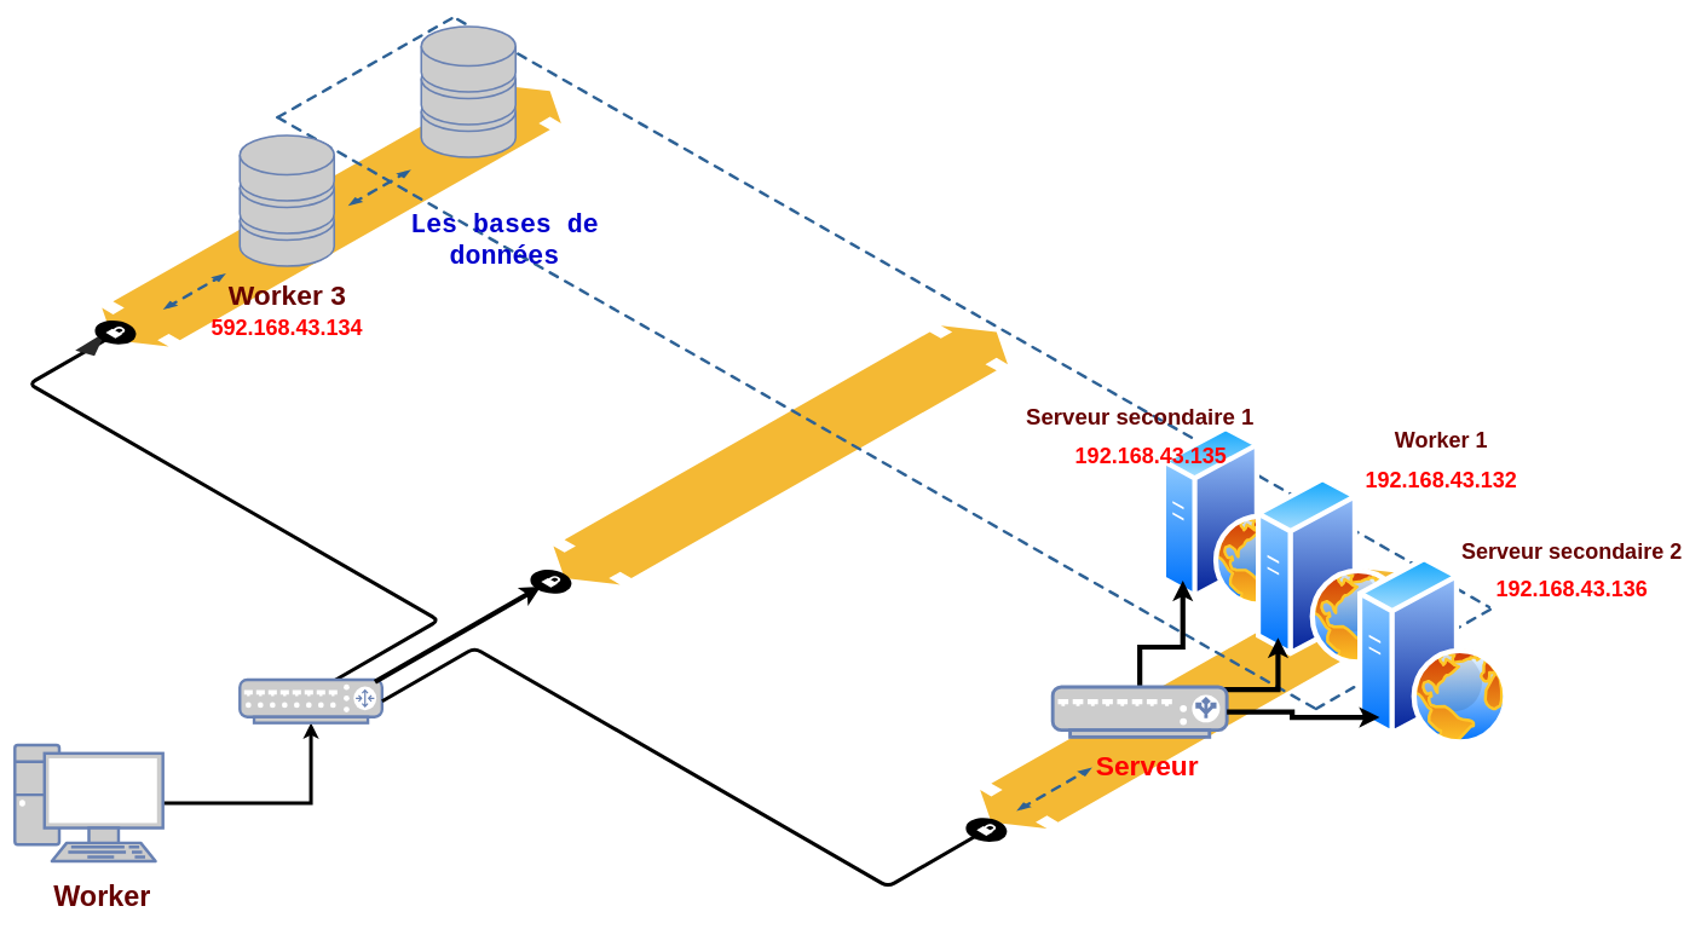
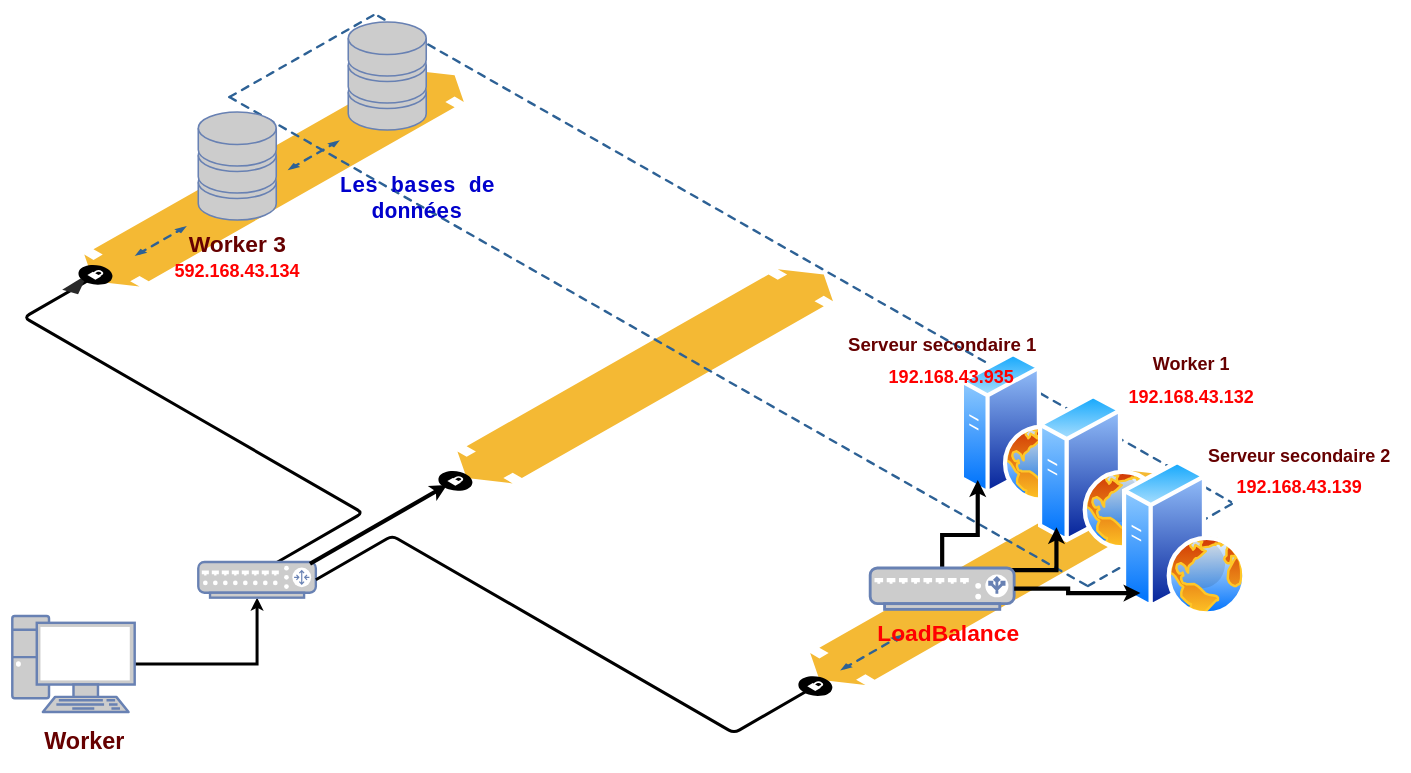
  <mxCell id="0" />
  <mxCell id="1" parent="0" />
  <mxCell id="2" value="" style="verticalLabelPosition=bottom;html=1;verticalAlign=top;strokeWidth=1;dashed=0;shape=mxgraph.aws3d.flatDoubleEdge;fillColor=#000000;aspect=fixed;rounded=1;shadow=0;comic=0;fontFamily=Verdana;fontSize=12;flipV=1;" parent="1" vertex="1"><mxGeometry x="1350" y="784" width="626" height="356.95" as="geometry" /></mxCell>
  <mxCell id="3" value="" style="verticalLabelPosition=bottom;html=1;verticalAlign=top;strokeWidth=1;dashed=0;shape=mxgraph.aws3d.flatDoubleEdge;fillColor=#000000;aspect=fixed;rounded=1;shadow=0;comic=0;fontFamily=Verdana;fontSize=12;flipV=1;" parent="1" vertex="1"><mxGeometry x="762" y="448" width="626" height="357" as="geometry" /></mxCell>
  <mxCell id="4" value="" style="verticalLabelPosition=bottom;html=1;verticalAlign=top;strokeWidth=1;dashed=0;shape=mxgraph.aws3d.flatDoubleEdge;fillColor=#000000;aspect=fixed;rounded=1;shadow=0;comic=0;fontFamily=Verdana;fontSize=12;flipV=1;" parent="1" vertex="1"><mxGeometry x="140" y="116" width="632.66" height="360.81" as="geometry" /></mxCell>
  <mxCell id="5" value="" style="edgeStyle=isometricEdgeStyle;endArrow=none;html=1;labelBackgroundColor=none;strokeWidth=5;fontFamily=Verdana;fontSize=12;entryX=0.491;entryY=0.574;entryDx=0;entryDy=0;entryPerimeter=0;" parent="1" target="7" edge="1" source="11"><mxGeometry width="50" height="100" relative="1" as="geometry"><mxPoint x="532.939" y="896" as="sourcePoint" /><mxPoint x="230" y="526" as="targetPoint" /><Array as="points"><mxPoint x="330" y="696" /></Array></mxGeometry></mxCell>
  <mxCell id="6" value="" style="verticalLabelPosition=bottom;html=1;verticalAlign=top;strokeWidth=1;dashed=0;shape=mxgraph.aws3d.arrowhead;aspect=fixed;rounded=1;shadow=0;comic=0;fillColor=none;fontFamily=Verdana;fontSize=12;fontColor=#000000;flipV=1;rotation=-195;" parent="1" vertex="1"><mxGeometry x="102.31" y="462.01" width="47.48" height="28" as="geometry" /></mxCell>
  <mxCell id="7" value="" style="verticalLabelPosition=bottom;html=1;verticalAlign=top;strokeWidth=1;dashed=0;shape=mxgraph.aws3d.secureConnection;fillColor=#000000;strokeColor=#ffffff;aspect=fixed;rounded=1;shadow=0;comic=0;fontSize=12" parent="1" vertex="1"><mxGeometry x="130" y="440.5" width="57.0" height="34" as="geometry" /></mxCell>
  <mxCell id="8" value="" style="verticalLabelPosition=bottom;html=1;verticalAlign=top;strokeWidth=1;dashed=0;shape=mxgraph.aws3d.dashedEdgeDouble;fillColor=#000000;aspect=fixed;rounded=1;shadow=0;comic=0;fontFamily=Verdana;fontSize=12;flipV=1;" parent="1" vertex="1"><mxGeometry x="224" y="376" width="87" height="50" as="geometry" /></mxCell>
  <mxCell id="9" value="" style="verticalLabelPosition=bottom;html=1;verticalAlign=top;strokeWidth=1;dashed=0;shape=mxgraph.aws3d.dashedEdgeDouble;fillColor=#000000;aspect=fixed;rounded=1;shadow=0;comic=0;fontFamily=Verdana;fontSize=12;flipV=1;" parent="1" vertex="1"><mxGeometry x="479" y="233" width="87" height="50" as="geometry" /></mxCell>
  <mxCell id="10" value="" style="verticalLabelPosition=bottom;html=1;verticalAlign=top;strokeWidth=1;dashed=0;shape=mxgraph.aws3d.dashedArrowlessEdge;aspect=fixed;rounded=1;shadow=0;comic=0;fontFamily=Verdana;fontSize=12" parent="1" vertex="1"><mxGeometry x="630" y="26" width="1421.47" height="810" as="geometry" /></mxCell>
  <mxCell id="11" value="" style="verticalLabelPosition=bottom;html=1;verticalAlign=top;strokeWidth=1;dashed=0;shape=mxgraph.aws3d.dashedArrowlessEdge;aspect=fixed;rounded=1;shadow=0;comic=0;fontFamily=Verdana;fontSize=12" parent="1" vertex="1"><mxGeometry x="382" y="161" width="1432" height="816" as="geometry" /></mxCell>
  <mxCell id="12" value="" style="verticalLabelPosition=bottom;html=1;verticalAlign=top;strokeWidth=1;dashed=0;shape=mxgraph.aws3d.dashedArrowlessEdge;fillColor=#000000;aspect=fixed;rounded=1;shadow=0;comic=0;fontFamily=Verdana;fontSize=12;fontColor=#000000;flipV=1;" parent="1" vertex="1"><mxGeometry x="382" y="20" width="248" height="141" as="geometry" /></mxCell>
  <mxCell id="13" value="" style="verticalLabelPosition=bottom;html=1;verticalAlign=top;strokeWidth=1;dashed=0;shape=mxgraph.aws3d.dashedArrowlessEdge;aspect=fixed;rounded=1;shadow=0;comic=0;fontFamily=Verdana;fontSize=12;flipV=1;" parent="1" vertex="1"><mxGeometry x="1813" y="834" width="249" height="142" as="geometry" /></mxCell>
  <mxCell id="14" value="" style="verticalLabelPosition=bottom;html=1;verticalAlign=top;strokeWidth=1;dashed=0;shape=mxgraph.aws3d.secureConnection;fillColor=#000000;strokeColor=#ffffff;aspect=fixed;rounded=1;shadow=0;comic=0;fontSize=12" parent="1" vertex="1"><mxGeometry x="730" y="784" width="57.0" height="34" as="geometry" /></mxCell>
  <mxCell id="15" value="&lt;font color=&quot;#660000&quot; size=&quot;1&quot; style=&quot;&quot;&gt;&lt;b style=&quot;font-size: 38px;&quot;&gt;Worker 3&lt;/b&gt;&lt;/font&gt;" style="text;html=1;align=center;verticalAlign=middle;resizable=0;points=[];autosize=1;strokeColor=none;fillColor=none;" parent="1" vertex="1"><mxGeometry x="300" y="376" width="190" height="60" as="geometry" /></mxCell>
  <mxCell id="16" style="edgeStyle=orthogonalEdgeStyle;rounded=0;orthogonalLoop=1;jettySize=auto;html=1;exitX=1;exitY=0.5;exitDx=0;exitDy=0;exitPerimeter=0;strokeWidth=5;" parent="1" source="17" target="21" edge="1"><mxGeometry relative="1" as="geometry" /></mxCell>
  <mxCell id="17" value="" style="fontColor=#0066CC;verticalAlign=top;verticalLabelPosition=bottom;labelPosition=center;align=center;html=1;outlineConnect=0;fillColor=#CCCCCC;strokeColor=#6881B3;gradientColor=none;gradientDirection=north;strokeWidth=2;shape=mxgraph.networks.pc;" parent="1" vertex="1"><mxGeometry x="20" y="1026" width="204" height="160" as="geometry" /></mxCell>
  <mxCell id="18" value="&lt;font color=&quot;#660000&quot; size=&quot;1&quot; style=&quot;&quot;&gt;&lt;b style=&quot;font-size: 39px;&quot;&gt;Worker&lt;/b&gt;&lt;/font&gt;" style="text;html=1;align=center;verticalAlign=middle;resizable=0;points=[];autosize=1;strokeColor=none;fillColor=none;" parent="1" vertex="1"><mxGeometry x="65" y="1206" width="150" height="60" as="geometry" /></mxCell>
  <mxCell id="19" value="" style="fontColor=#0066CC;verticalAlign=top;verticalLabelPosition=bottom;labelPosition=center;align=center;html=1;outlineConnect=0;fillColor=#CCCCCC;strokeColor=#6881B3;gradientColor=none;gradientDirection=north;strokeWidth=2;shape=mxgraph.networks.storage;" parent="1" vertex="1"><mxGeometry x="330" y="186" width="130" height="180" as="geometry" /></mxCell>
  <mxCell id="20" value="" style="fontColor=#0066CC;verticalAlign=top;verticalLabelPosition=bottom;labelPosition=center;align=center;html=1;outlineConnect=0;fillColor=#CCCCCC;strokeColor=#6881B3;gradientColor=none;gradientDirection=north;strokeWidth=2;shape=mxgraph.networks.storage;" parent="1" vertex="1"><mxGeometry x="580" y="36" width="130" height="180" as="geometry" /></mxCell>
  <mxCell id="21" value="" style="fontColor=#0066CC;verticalAlign=top;verticalLabelPosition=bottom;labelPosition=center;align=center;html=1;outlineConnect=0;fillColor=#CCCCCC;strokeColor=#6881B3;gradientColor=none;gradientDirection=north;strokeWidth=2;shape=mxgraph.networks.router;" parent="1" vertex="1"><mxGeometry x="330" y="936" width="196" height="59.5" as="geometry" /></mxCell>
  <mxCell id="22" value="" style="image;aspect=fixed;perimeter=ellipsePerimeter;html=1;align=center;shadow=0;dashed=0;spacingTop=3;image=img/lib/active_directory/web_server.svg;" parent="1" vertex="1"><mxGeometry x="1600" y="586" width="200" height="250" as="geometry" /></mxCell>
  <mxCell id="23" value="" style="image;aspect=fixed;perimeter=ellipsePerimeter;html=1;align=center;shadow=0;dashed=0;spacingTop=3;image=img/lib/active_directory/web_server.svg;" parent="1" vertex="1"><mxGeometry x="1730" y="656" width="208" height="260" as="geometry" /></mxCell>
  <mxCell id="24" value="&lt;font face=&quot;Courier New&quot; color=&quot;#0000cc&quot; size=&quot;1&quot; style=&quot;&quot;&gt;&lt;b style=&quot;font-size: 36px;&quot;&gt;Les bases de données&lt;/b&gt;&lt;/font&gt;" style="text;html=1;strokeColor=none;fillColor=none;align=center;verticalAlign=middle;whiteSpace=wrap;rounded=0;" vertex="1" parent="1"><mxGeometry x="510" y="316" width="370" height="30" as="geometry" /></mxCell>
  <mxCell id="25" value="&lt;font color=&quot;#ff0000&quot; style=&quot;font-size: 30px;&quot;&gt;&lt;b&gt;592.168.43.134&lt;/b&gt;&lt;/font&gt;" style="text;html=1;strokeColor=none;fillColor=none;align=center;verticalAlign=middle;whiteSpace=wrap;rounded=0;" vertex="1" parent="1"><mxGeometry x="240" y="436" width="310" height="30" as="geometry" /></mxCell>
  <mxCell id="26" style="edgeStyle=orthogonalEdgeStyle;rounded=0;orthogonalLoop=1;jettySize=auto;html=1;exitX=0.5;exitY=0;exitDx=0;exitDy=0;exitPerimeter=0;strokeWidth=7;entryX=0;entryY=1;entryDx=0;entryDy=0;" edge="1" parent="1" source="28" target="22"><mxGeometry relative="1" as="geometry" /></mxCell>
  <mxCell id="27" style="edgeStyle=orthogonalEdgeStyle;rounded=0;orthogonalLoop=1;jettySize=auto;html=1;exitX=0.95;exitY=0.05;exitDx=0;exitDy=0;exitPerimeter=0;entryX=0;entryY=1;entryDx=0;entryDy=0;strokeWidth=7;" edge="1" parent="1" source="28" target="23"><mxGeometry relative="1" as="geometry" /></mxCell>
  <mxCell id="28" value="" style="fontColor=#0066CC;verticalAlign=top;verticalLabelPosition=bottom;labelPosition=center;align=center;html=1;outlineConnect=0;fillColor=#CCCCCC;strokeColor=#6881B3;gradientColor=none;gradientDirection=north;strokeWidth=2;shape=mxgraph.networks.load_balancer;" vertex="1" parent="1"><mxGeometry x="1450" y="946" width="240" height="69" as="geometry" /></mxCell>
  <mxCell id="29" value="" style="verticalLabelPosition=bottom;html=1;verticalAlign=top;strokeWidth=1;dashed=0;shape=mxgraph.aws3d.dashedEdgeDouble;fillColor=#000000;aspect=fixed;rounded=1;shadow=0;comic=0;fontFamily=Verdana;fontSize=12;flipV=1;" vertex="1" parent="1"><mxGeometry x="1400" y="1057" width="104.4" height="60" as="geometry" /></mxCell>
- <mxCell id="30" value="&lt;b&gt;&lt;font color=&quot;#ff0000&quot; style=&quot;font-size: 38px;&quot;&gt;Serveur&lt;/font&gt;&lt;/b&gt;" style="text;html=1;align=center;verticalAlign=middle;resizable=0;points=[];autosize=1;strokeColor=none;fillColor=none;" vertex="1" parent="1"><mxGeometry x="1450" y="1026" width="260" height="60" as="geometry" /></mxCell>
+ <mxCell id="30" value="&lt;b&gt;&lt;font color=&quot;#ff0000&quot; style=&quot;font-size: 38px;&quot;&gt;LoadBalance&lt;/font&gt;&lt;/b&gt;" style="text;html=1;align=center;verticalAlign=middle;resizable=0;points=[];autosize=1;strokeColor=none;fillColor=none;" vertex="1" parent="1"><mxGeometry x="1450" y="1026" width="260" height="60" as="geometry" /></mxCell>
  <mxCell id="31" value="" style="edgeStyle=isometricEdgeStyle;endArrow=none;html=1;labelBackgroundColor=none;strokeWidth=5;fontFamily=Verdana;fontSize=12;entryX=0.356;entryY=0.639;entryDx=0;entryDy=0;entryPerimeter=0;exitX=1;exitY=0.5;exitDx=0;exitDy=0;exitPerimeter=0;" edge="1" parent="1" source="21" target="32"><mxGeometry width="50" height="100" relative="1" as="geometry"><mxPoint x="540" y="956" as="sourcePoint" /><mxPoint x="1330" y="1165.214" as="targetPoint" /><Array as="points" /></mxGeometry></mxCell>
  <mxCell id="32" value="" style="verticalLabelPosition=bottom;html=1;verticalAlign=top;strokeWidth=1;dashed=0;shape=mxgraph.aws3d.secureConnection;fillColor=#000000;strokeColor=#ffffff;aspect=fixed;rounded=1;shadow=0;comic=0;fontSize=12" parent="1" vertex="1"><mxGeometry x="1330" y="1126" width="57.0" height="34" as="geometry" /></mxCell>
  <mxCell id="33" value="" style="endArrow=classic;html=1;rounded=0;exitX=0.95;exitY=0.05;exitDx=0;exitDy=0;exitPerimeter=0;entryX=0.256;entryY=0.697;entryDx=0;entryDy=0;entryPerimeter=0;strokeWidth=7;" edge="1" parent="1" source="21" target="14"><mxGeometry width="50" height="50" relative="1" as="geometry"><mxPoint x="970" y="686" as="sourcePoint" /><mxPoint x="1020" y="636" as="targetPoint" /></mxGeometry></mxCell>
  <mxCell id="34" value="&lt;font color=&quot;#660000&quot; style=&quot;font-size: 30px;&quot;&gt;Worker 1&lt;/font&gt;" style="text;strokeColor=none;fillColor=none;html=1;fontSize=24;fontStyle=1;verticalAlign=middle;align=center;" vertex="1" parent="1"><mxGeometry x="1935" y="586" width="100" height="40" as="geometry" /></mxCell>
  <mxCell id="35" value="&lt;b&gt;&lt;font style=&quot;font-size: 30px;&quot; color=&quot;#ff0000&quot;&gt;192.168.43.132&lt;/font&gt;&lt;/b&gt;" style="text;html=1;align=center;verticalAlign=middle;resizable=0;points=[];autosize=1;strokeColor=none;fillColor=none;" vertex="1" parent="1"><mxGeometry x="1870" y="636" width="230" height="50" as="geometry" /></mxCell>
  <mxCell id="36" value="&lt;b&gt;&lt;font color=&quot;#660000&quot; style=&quot;font-size: 31px;&quot;&gt;Serveur secondaire 1&lt;/font&gt;&lt;/b&gt;" style="text;html=1;align=center;verticalAlign=middle;resizable=0;points=[];autosize=1;strokeColor=none;fillColor=none;" vertex="1" parent="1"><mxGeometry x="1400" y="548.5" width="340" height="50" as="geometry" /></mxCell>
- <mxCell id="37" value="&lt;font color=&quot;#ff0000&quot; style=&quot;font-size: 30px;&quot;&gt;&lt;b&gt;192.168.43.135&lt;/b&gt;&lt;/font&gt;" style="text;html=1;align=center;verticalAlign=middle;resizable=0;points=[];autosize=1;strokeColor=none;fillColor=none;" vertex="1" parent="1"><mxGeometry x="1470" y="601.5" width="230" height="50" as="geometry" /></mxCell>
+ <mxCell id="37" value="&lt;font color=&quot;#ff0000&quot; style=&quot;font-size: 30px;&quot;&gt;&lt;b&gt;192.168.43.935&lt;/b&gt;&lt;/font&gt;" style="text;html=1;align=center;verticalAlign=middle;resizable=0;points=[];autosize=1;strokeColor=none;fillColor=none;" vertex="1" parent="1"><mxGeometry x="1470" y="601.5" width="230" height="50" as="geometry" /></mxCell>
  <mxCell id="38" value="&lt;font color=&quot;#660000&quot; size=&quot;1&quot; style=&quot;&quot;&gt;&lt;b style=&quot;font-size: 30px;&quot;&gt;Serveur secondaire 2&lt;/b&gt;&lt;/font&gt;" style="text;html=1;align=center;verticalAlign=middle;resizable=0;points=[];autosize=1;strokeColor=none;fillColor=none;" vertex="1" parent="1"><mxGeometry x="2000" y="734" width="330" height="50" as="geometry" /></mxCell>
  <mxCell id="39" value="" style="image;aspect=fixed;perimeter=ellipsePerimeter;html=1;align=center;shadow=0;dashed=0;spacingTop=3;image=img/lib/active_directory/web_server.svg;" parent="1" vertex="1"><mxGeometry x="1870" y="766" width="208" height="260" as="geometry" /></mxCell>
  <mxCell id="40" style="edgeStyle=orthogonalEdgeStyle;rounded=0;orthogonalLoop=1;jettySize=auto;html=1;exitX=1;exitY=0.5;exitDx=0;exitDy=0;exitPerimeter=0;entryX=0;entryY=1;entryDx=0;entryDy=0;strokeWidth=7;" edge="1" parent="1" source="28" target="39"><mxGeometry relative="1" as="geometry" /></mxCell>
- <mxCell id="41" value="&lt;font color=&quot;#ff0000&quot; style=&quot;font-size: 30px;&quot;&gt;&lt;b&gt;192.168.43.136&lt;/b&gt;&lt;/font&gt;" style="text;html=1;align=center;verticalAlign=middle;resizable=0;points=[];autosize=1;strokeColor=none;fillColor=none;" vertex="1" parent="1"><mxGeometry x="2050" y="786" width="230" height="50" as="geometry" /></mxCell>
+ <mxCell id="41" value="&lt;font color=&quot;#ff0000&quot; style=&quot;font-size: 30px;&quot;&gt;&lt;b&gt;192.168.43.139&lt;/b&gt;&lt;/font&gt;" style="text;html=1;align=center;verticalAlign=middle;resizable=0;points=[];autosize=1;strokeColor=none;fillColor=none;" vertex="1" parent="1"><mxGeometry x="2050" y="786" width="230" height="50" as="geometry" /></mxCell>
